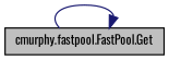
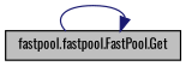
  digraph {
    rankdir=LR
    fontname=Oswald
-   n1 [color=black fillcolor=grey75 fontcolor=black fontname=Oswald fontsize=10 height=0.2 label="cmurphy.fastpool.FastPool.Get" shape=record style=filled width=0.4]
+   n1 [color=black fillcolor=grey75 fontcolor=black fontname=Oswald fontsize=10 height=0.2 label="fastpool.fastpool.FastPool.Get" shape=record style=filled width=0.4]
    n1 -> n1 [color=midnightblue fontname=Oswald fontsize=10 labelfontname=Helvetica labelfontsize=10 style=solid]
  }
